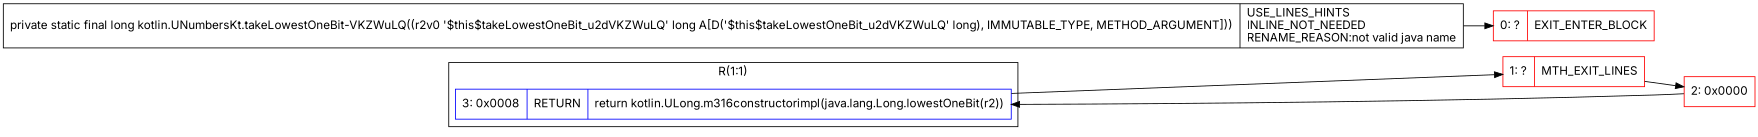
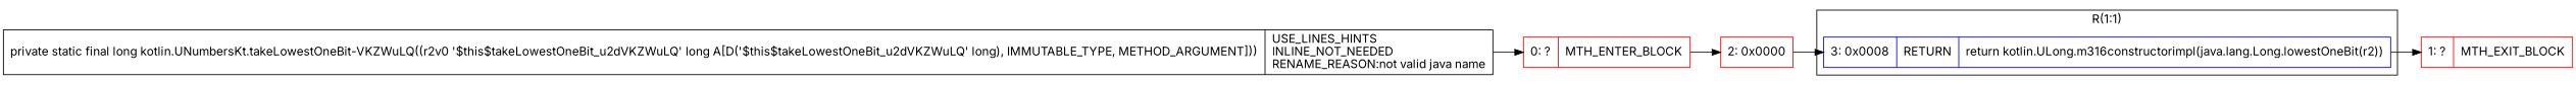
  digraph {
    fontname=Inter
    rankdir=LR
    node [color=red fontname=Inter shape=record]
    edge [fontname=Inter]
    n1 [color=blue label="{3\:\ 0x0008|RETURN\l|return kotlin.ULong.m316constructorimpl(java.lang.Long.lowestOneBit(r2))\l}"]
-   n2 [label="{1\:\ ?|MTH_EXIT_LINES\l}"]
-   n3 [label="{0\:\ ?|EXIT_ENTER_BLOCK\l}"]
+   n2 [label="{1\:\ ?|MTH_EXIT_BLOCK\l}"]
+   n3 [label="{0\:\ ?|MTH_ENTER_BLOCK\l}"]
    n4 [label="{2\:\ 0x0000}"]
    n5 [label="{private static final long kotlin.UNumbersKt.takeLowestOneBit\-VKZWuLQ((r2v0 '$this$takeLowestOneBit_u2dVKZWuLQ' long A[D('$this$takeLowestOneBit_u2dVKZWuLQ' long), IMMUTABLE_TYPE, METHOD_ARGUMENT]))  | USE_LINES_HINTS\lINLINE_NOT_NEEDED\lRENAME_REASON:not valid java name\l}" color=""]
    subgraph cluster_1 {
      label="R(1:1)"
      n1
    }
    n1 -> n2
-   n2 -> n4
+   n3 -> n4
    n4 -> n1
    n5 -> n3
  }
